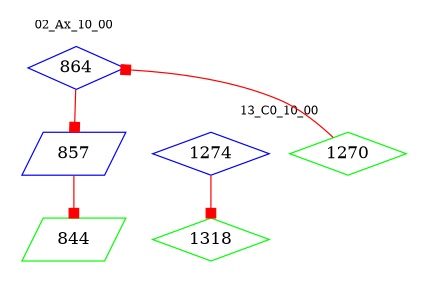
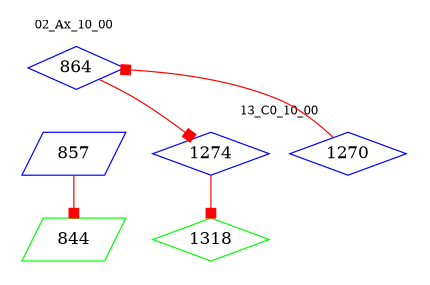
  digraph {
    node [color=blue shape=diamond]
    edge [arrowhead=box color=red]
    n1 [label=864]
    n2 [label=857 shape=parallelogram]
    n3 [color=green label=844 shape=parallelogram]
-   n4 [color=green label=1270]
+   n4 [label=1270]
    n5 [label=1274]
    n6 [color=green label=1318]
    subgraph cluster_1 {
      color=white
      fontsize=10
      label="02_Ax_10_00"
      n1
      n2
      n3
    }
    subgraph cluster_2 {
      color=white
      fontsize=10
      label="13_C0_10_00"
      n4
      n5
      n6
    }
-   n1 -> n2
+   n1 -> n5
    n2 -> n3
    n4 -> n1
    n5 -> n6
  }
